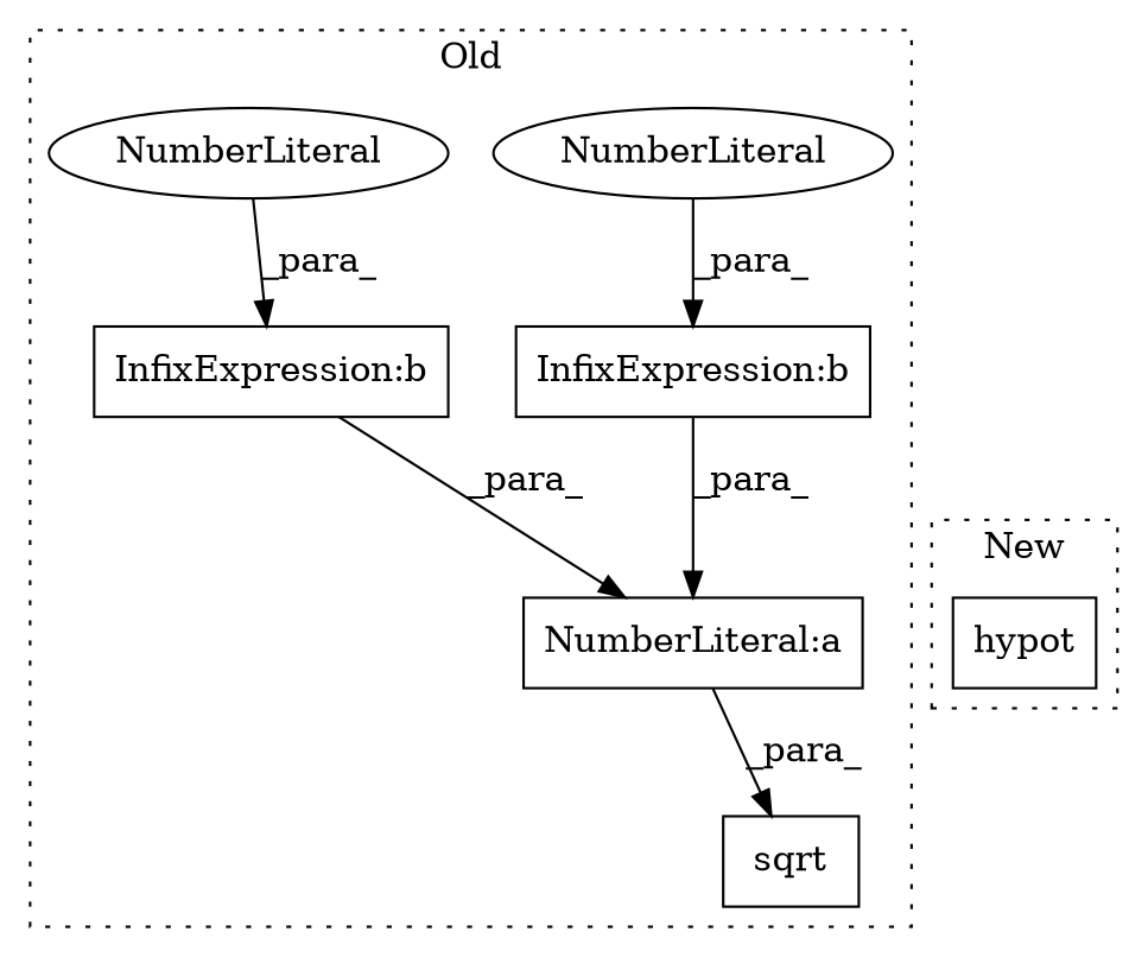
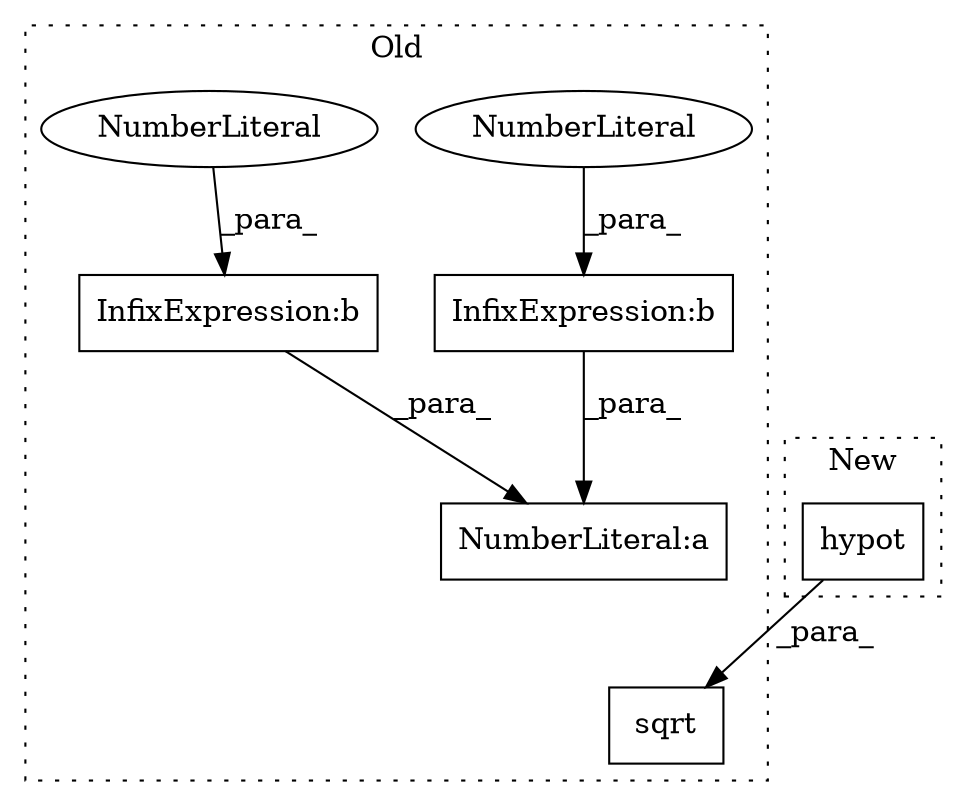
  digraph {
    node [a=27 l=3 shape=box]
    n1 [a=32 l="5,1" label=sqrt s="6397,6419"]
    n2 [label="NumberLiteral:a" s=6409]
    n3 [label="InfixExpression:b" s=6414]
    n4 [label="InfixExpression:b" s=6404]
    n5 [a=34 l=1 label=NumberLiteral s=6417 shape=ellipse]
    n6 [a=34 l=1 label=NumberLiteral s=6407 shape=ellipse]
    n7 [a=32 l="6,1" label=hypot s="6384,6393"]
    subgraph cluster_1 {
      label=Old
      style=dotted
      n1
      n2
      n3
      n4
      n5
      n6
    }
    subgraph cluster_2 {
      label=New
      style=dotted
      n7
    }
-   n2 -> n1 [label=_para_]
+   n7 -> n1 [label=_para_]
    n3 -> n2 [label=_para_]
    n4 -> n2 [label=_para_]
    n5 -> n3 [label=_para_]
    n6 -> n4 [label=_para_]
  }
